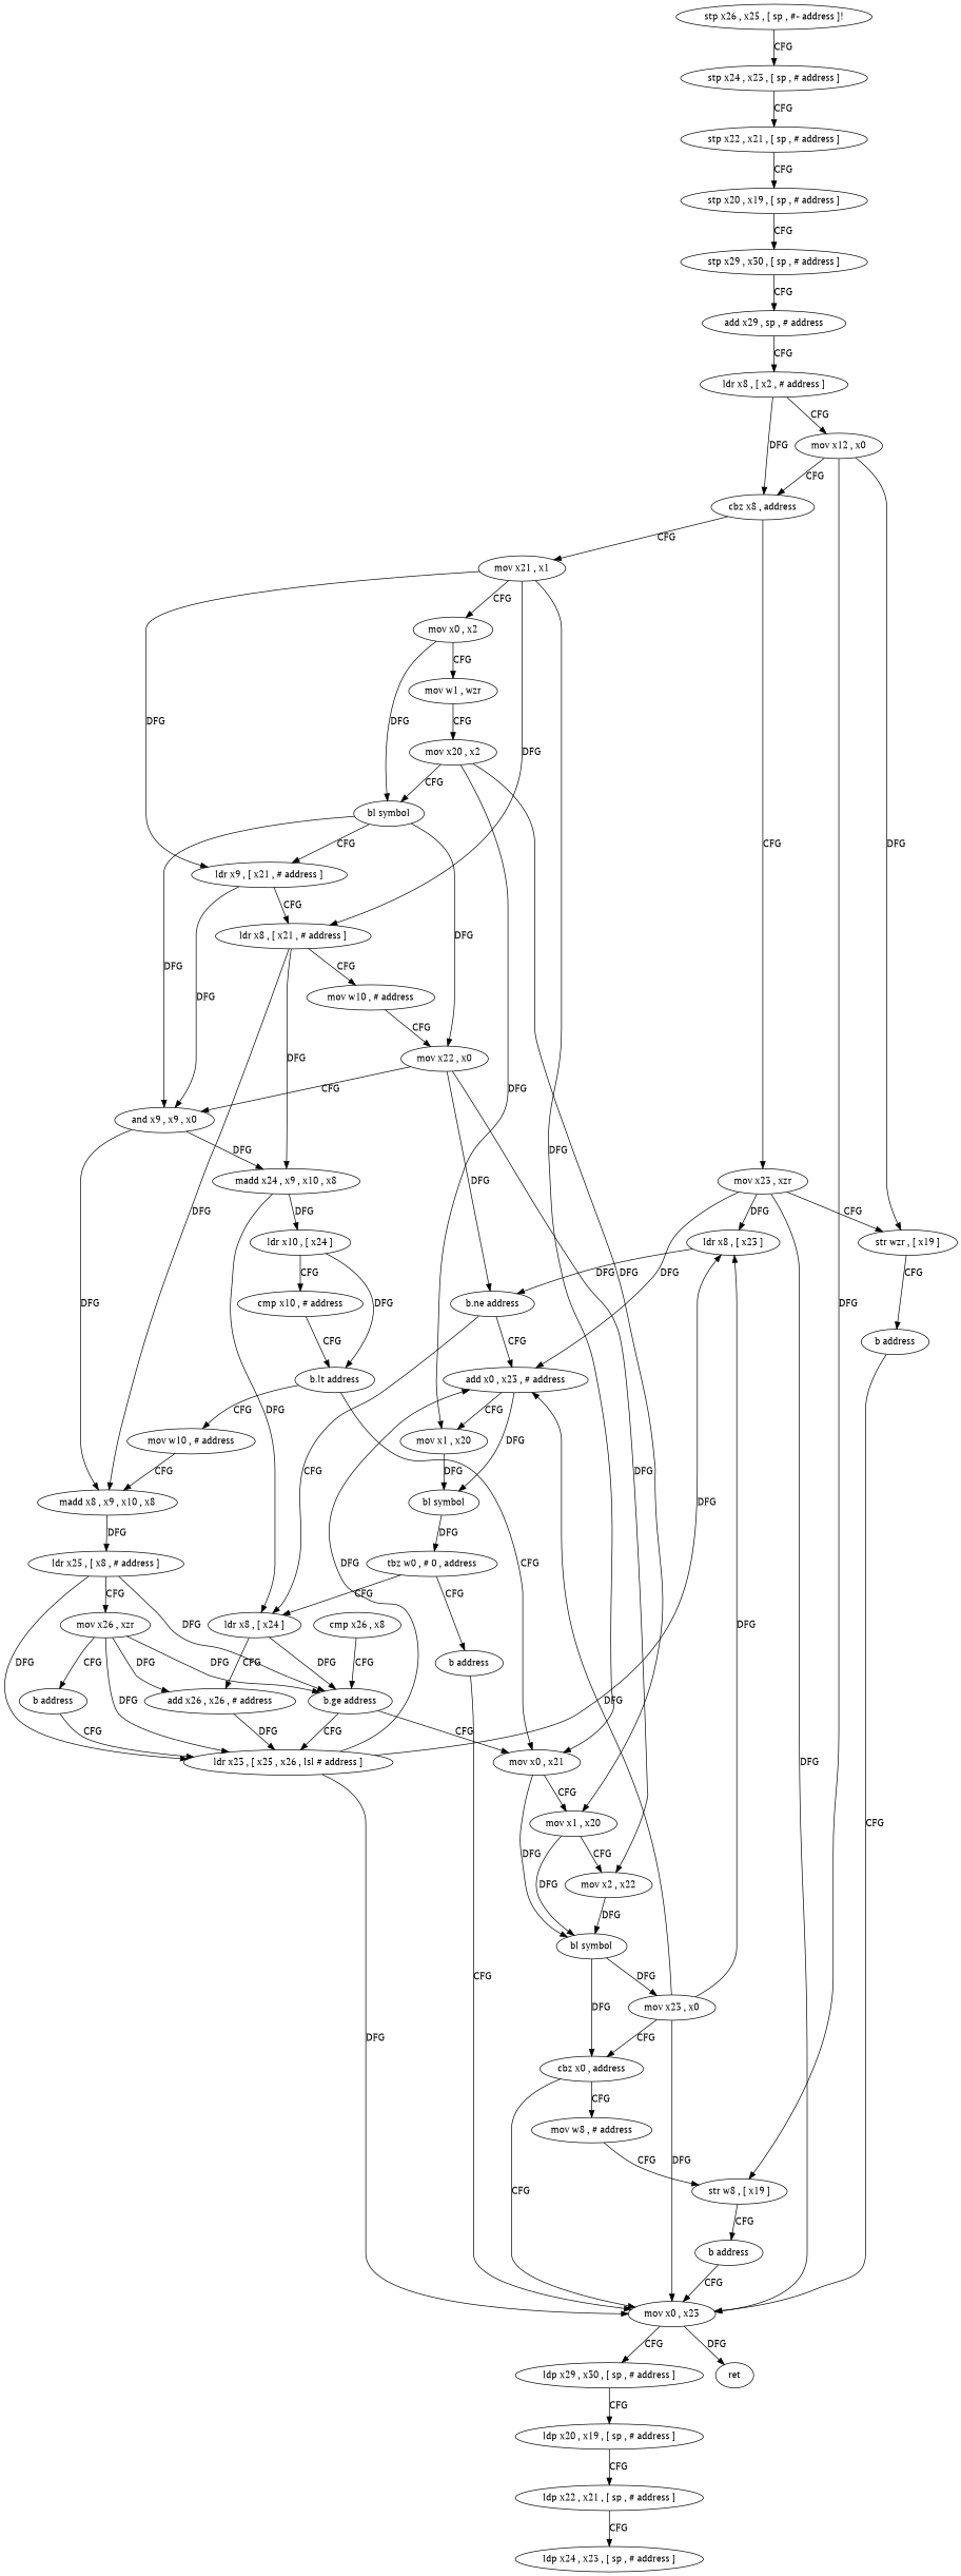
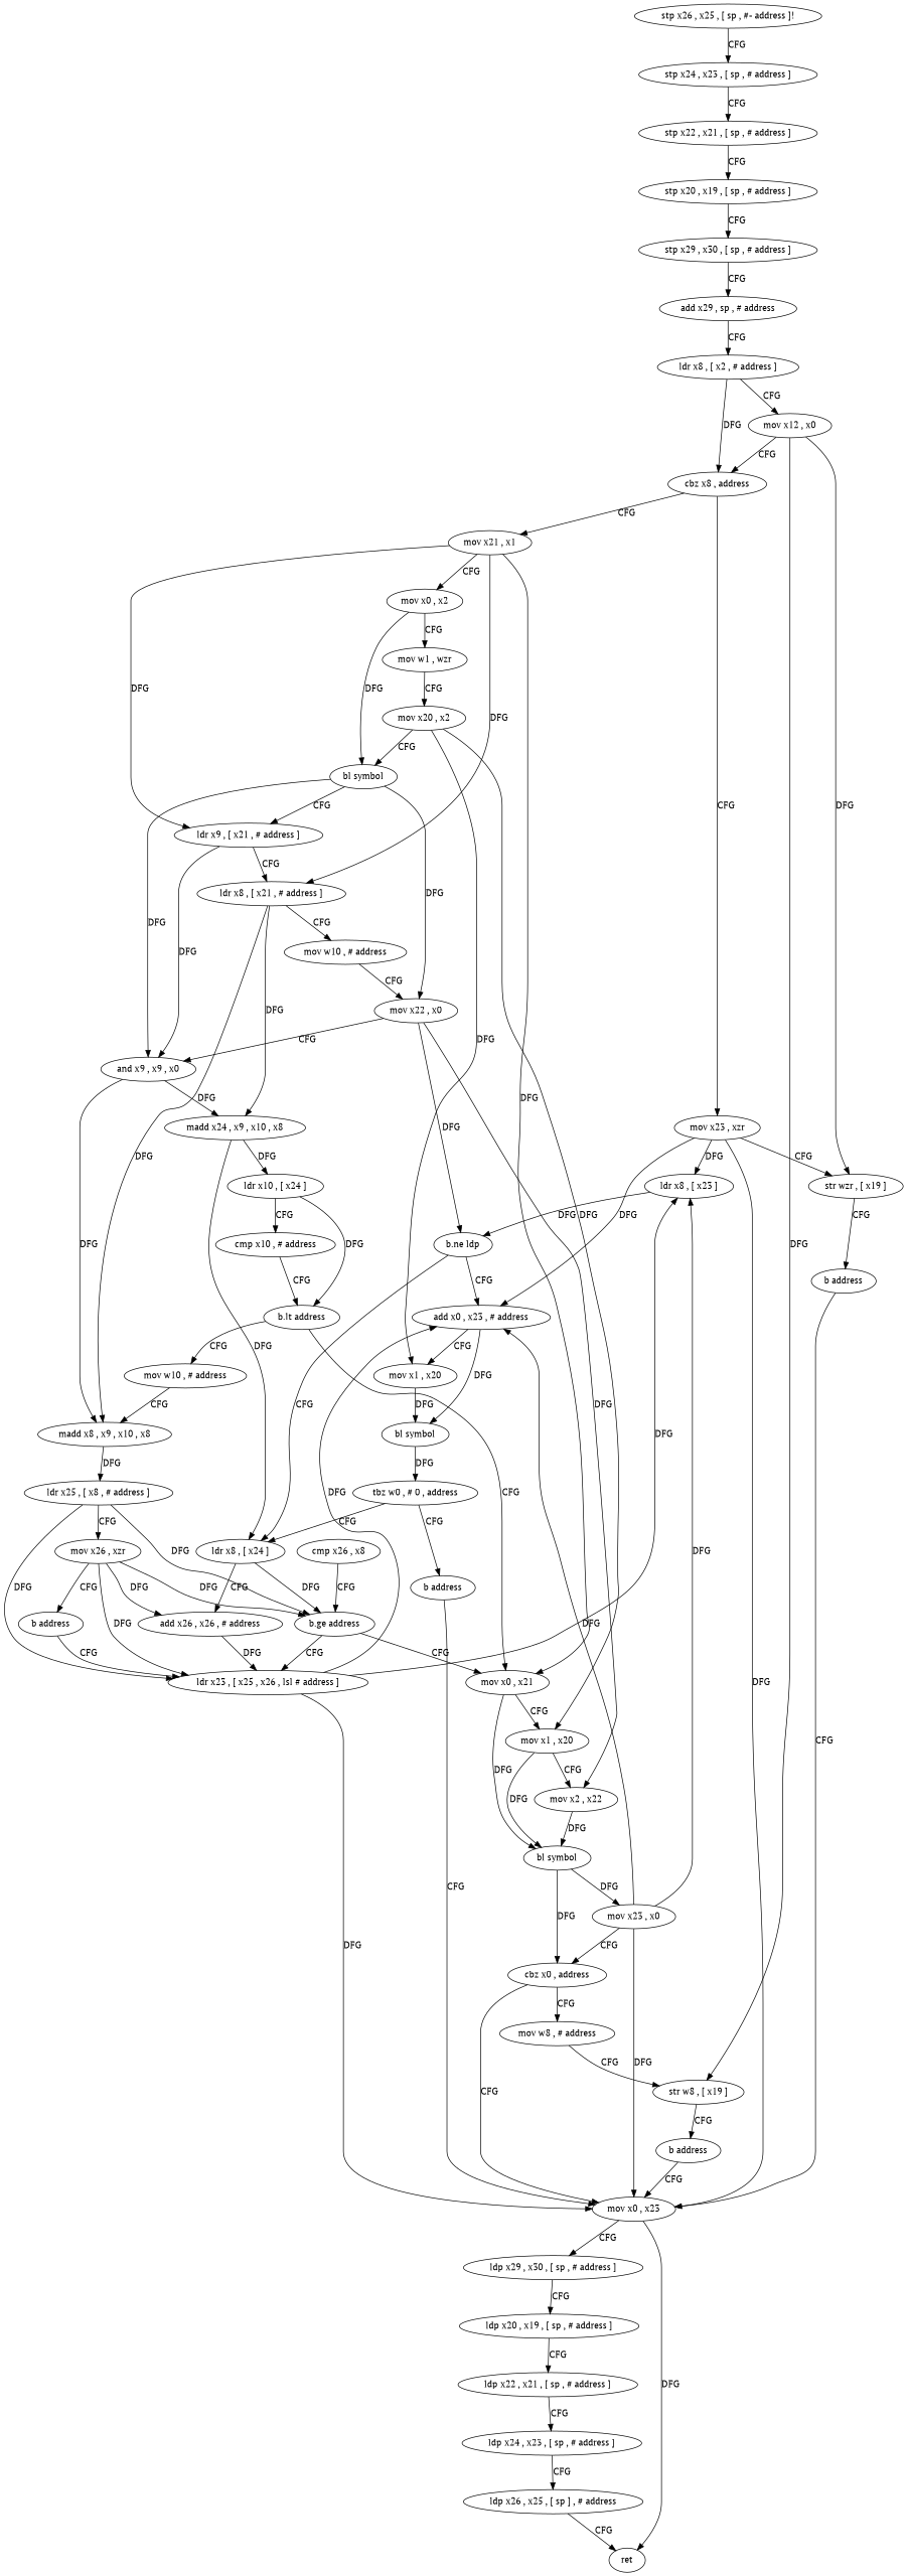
  digraph {
    fontname="PT Serif"
    node [fontname="PT Serif"]
    edge [fontname="PT Serif"]
    n1 [label="stp x26 , x25 , [ sp , #- address ]!"]
    n2 [label="stp x24 , x23 , [ sp , # address ]"]
    n3 [label="stp x22 , x21 , [ sp , # address ]"]
    n4 [label="stp x20 , x19 , [ sp , # address ]"]
    n5 [label="stp x29 , x30 , [ sp , # address ]"]
    n6 [label="add x29 , sp , # address"]
    n7 [label="ldr x8 , [ x2 , # address ]"]
    n8 [label="mov x12 , x0"]
    n9 [label="cbz x8 , address"]
    n10 [label="str wzr , [ x19 ]"]
    n11 [label="str w8 , [ x19 ]"]
    n12 [label="mov x23 , xzr"]
    n13 [label="mov x21 , x1"]
    n14 [label="b address"]
    n15 [label="b address"]
    n16 [label="mov x0 , x23"]
    n17 [label="ldr x8 , [ x23 ]"]
    n18 [label="add x0 , x23 , # address"]
    n19 [label="mov x0 , x2"]
    n20 [label="ldr x9 , [ x21 , # address ]"]
    n21 [label="ldr x8 , [ x21 , # address ]"]
    n22 [label="mov x0 , x21"]
    n23 [label="ldp x29 , x30 , [ sp , # address ]"]
    n24 [label=ret]
-   n25 [label="b.ne address"]
+   n25 [label="b.ne ldp"]
    n26 [label="mov x1 , x20"]
    n27 [label="bl symbol"]
    n28 [label="mov w1 , wzr"]
    n29 [label="bl symbol"]
    n30 [label="and x9 , x9 , x0"]
    n31 [label="mov w10 , # address"]
    n32 [label="madd x24 , x9 , x10 , x8"]
    n33 [label="madd x8 , x9 , x10 , x8"]
    n34 [label="mov x1 , x20"]
    n35 [label="bl symbol"]
    n36 [label="ldp x20 , x19 , [ sp , # address ]"]
    n37 [label="mov x20 , x2"]
    n38 [label="mov x22 , x0"]
    n39 [label="mov x2 , x22"]
    n40 [label="ldr x10 , [ x24 ]"]
    n41 [label="ldr x8 , [ x24 ]"]
    n42 [label="ldr x25 , [ x8 , # address ]"]
    n43 [label="cmp x10 , # address"]
    n44 [label="b.lt address"]
    n45 [label="add x26 , x26 , # address"]
    n46 [label="b.ge address"]
    n47 [label="mov w10 , # address"]
    n48 [label="mov x23 , x0"]
    n49 [label="cbz x0 , address"]
    n50 [label="ldp x22 , x21 , [ sp , # address ]"]
    n51 [label="ldp x24 , x23 , [ sp , # address ]"]
+   n52 [label="ldp x26 , x25 , [ sp ] , # address"]
    n53 [label="mov w8 , # address"]
    n54 [label="mov x26 , xzr"]
    n55 [label="ldr x23 , [ x25 , x26 , lsl # address ]"]
    n56 [label="b address"]
    n57 [label="tbz w0 , # 0 , address"]
    n58 [label="cmp x26 , x8"]
    n59 [label="b address"]
    n1 -> n2 [label=CFG]
    n2 -> n3 [label=CFG]
    n3 -> n4 [label=CFG]
    n4 -> n5 [label=CFG]
    n5 -> n6 [label=CFG]
    n6 -> n7 [label=CFG]
    n7 -> n8 [label=CFG]
    n7 -> n9 [label=DFG]
    n8 -> n9 [label=CFG]
    n8 -> n10 [label=DFG]
    n8 -> n11 [label=DFG]
    n9 -> n12 [label=CFG]
    n9 -> n13 [label=CFG]
    n10 -> n14 [label=CFG]
    n11 -> n15 [label=CFG]
    n12 -> n10 [label=CFG]
    n12 -> n16 [label=DFG]
    n12 -> n17 [label=DFG]
    n12 -> n18 [label=DFG]
    n13 -> n19 [label=CFG]
    n13 -> n20 [label=DFG]
    n13 -> n21 [label=DFG]
    n13 -> n22 [label=DFG]
    n14 -> n16 [label=CFG]
    n15 -> n16 [label=CFG]
    n16 -> n23 [label=CFG]
    n16 -> n24 [label=DFG]
    n17 -> n25 [label=DFG]
    n18 -> n26 [label=CFG]
    n18 -> n27 [label=DFG]
    n19 -> n28 [label=CFG]
    n19 -> n29 [label=DFG]
    n20 -> n21 [label=CFG]
    n20 -> n30 [label=DFG]
    n21 -> n31 [label=CFG]
    n21 -> n32 [label=DFG]
    n21 -> n33 [label=DFG]
    n22 -> n34 [label=CFG]
    n22 -> n35 [label=DFG]
    n23 -> n36 [label=CFG]
    n25 -> n18 [label=CFG]
    n25 -> n41 [label=CFG]
    n26 -> n27 [label=DFG]
    n27 -> n57 [label=DFG]
    n28 -> n37 [label=CFG]
    n29 -> n20 [label=CFG]
    n29 -> n30 [label=DFG]
    n29 -> n38 [label=DFG]
    n30 -> n32 [label=DFG]
    n30 -> n33 [label=DFG]
    n31 -> n38 [label=CFG]
    n32 -> n40 [label=DFG]
    n32 -> n41 [label=DFG]
    n33 -> n42 [label=DFG]
    n34 -> n35 [label=DFG]
    n34 -> n39 [label=CFG]
    n35 -> n48 [label=DFG]
    n35 -> n49 [label=DFG]
    n36 -> n50 [label=CFG]
    n37 -> n26 [label=DFG]
    n37 -> n29 [label=CFG]
    n37 -> n34 [label=DFG]
    n38 -> n25 [label=DFG]
    n38 -> n30 [label=CFG]
    n38 -> n39 [label=DFG]
    n39 -> n35 [label=DFG]
    n40 -> n43 [label=CFG]
    n40 -> n44 [label=DFG]
    n41 -> n45 [label=CFG]
    n41 -> n46 [label=DFG]
    n42 -> n46 [label=DFG]
    n42 -> n54 [label=CFG]
    n42 -> n55 [label=DFG]
    n43 -> n44 [label=CFG]
    n44 -> n22 [label=CFG]
    n44 -> n47 [label=CFG]
    n45 -> n55 [label=DFG]
    n46 -> n22 [label=CFG]
    n46 -> n55 [label=CFG]
    n47 -> n33 [label=CFG]
    n48 -> n16 [label=DFG]
    n48 -> n17 [label=DFG]
    n48 -> n18 [label=DFG]
    n48 -> n49 [label=CFG]
    n49 -> n16 [label=CFG]
    n49 -> n53 [label=CFG]
    n50 -> n51 [label=CFG]
+   n51 -> n52 [label=CFG]
+   n52 -> n24 [label=CFG]
    n53 -> n11 [label=CFG]
    n54 -> n45 [label=DFG]
    n54 -> n46 [label=DFG]
    n54 -> n55 [label=DFG]
    n54 -> n56 [label=CFG]
    n55 -> n16 [label=DFG]
    n55 -> n17 [label=DFG]
    n55 -> n18 [label=DFG]
    n56 -> n55 [label=CFG]
    n57 -> n41 [label=CFG]
    n57 -> n59 [label=CFG]
    n58 -> n46 [label=CFG]
    n59 -> n16 [label=CFG]
  }
